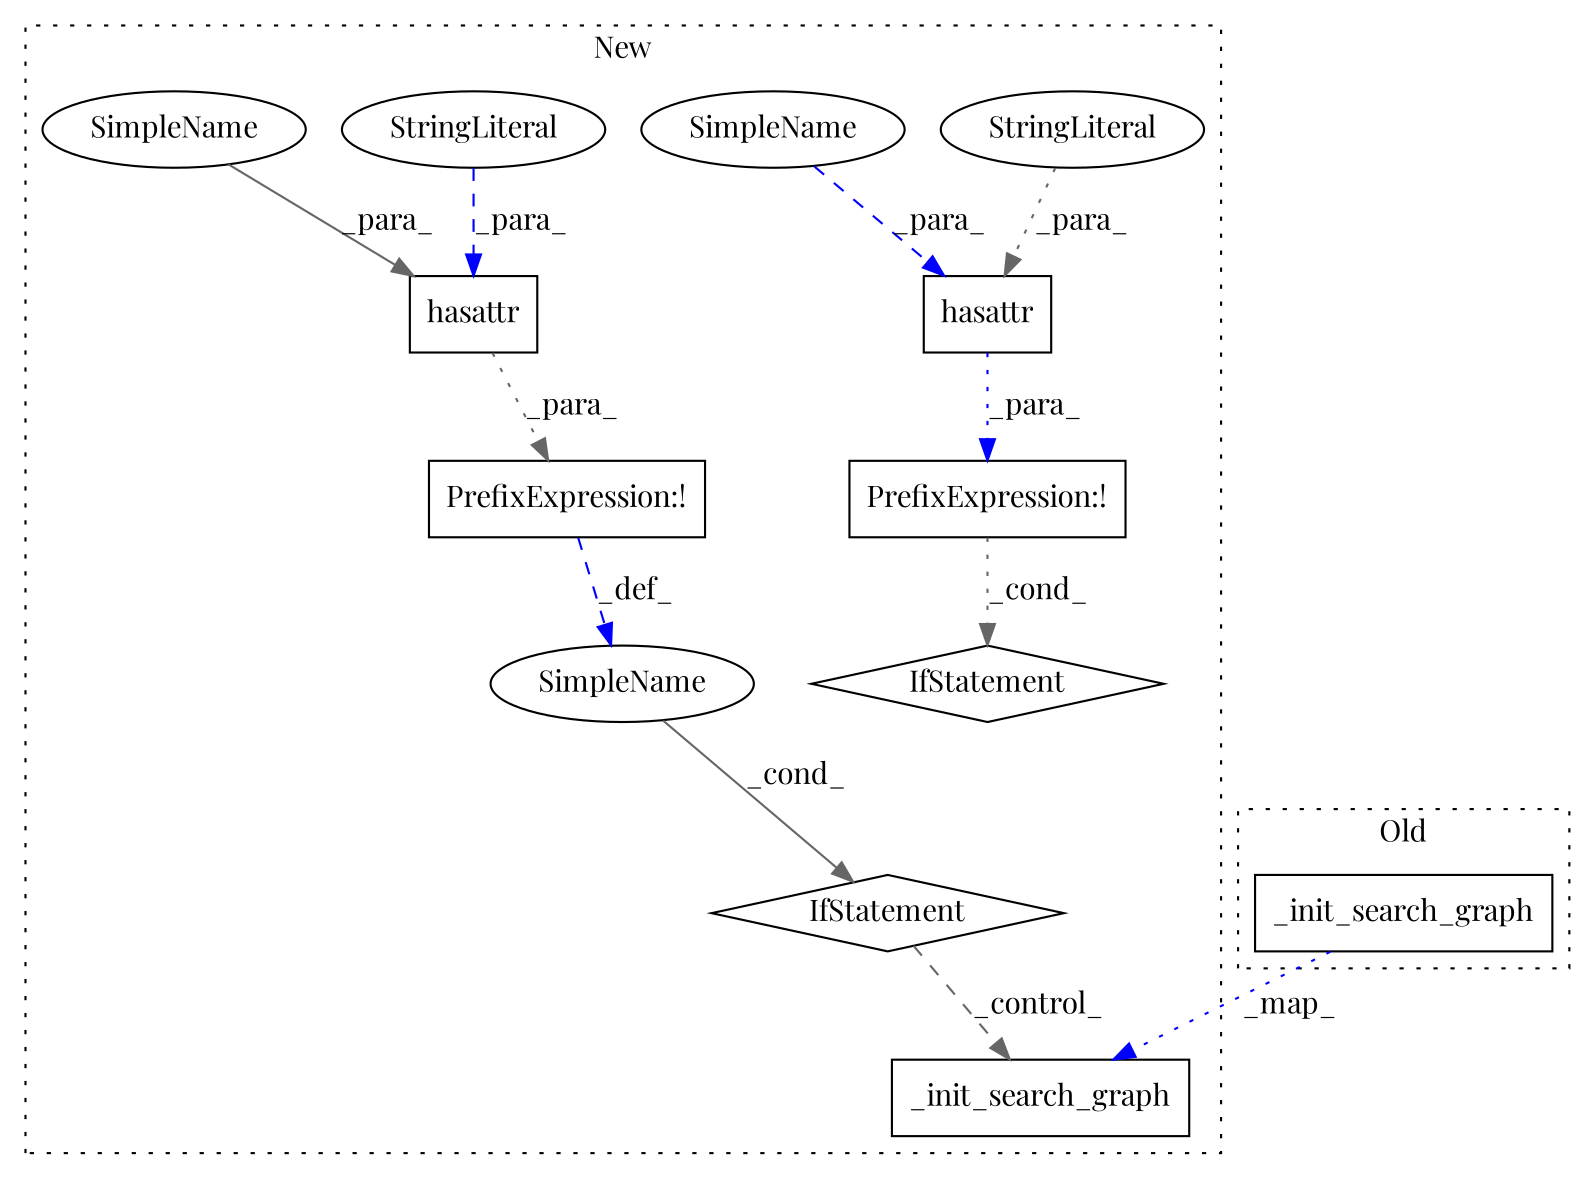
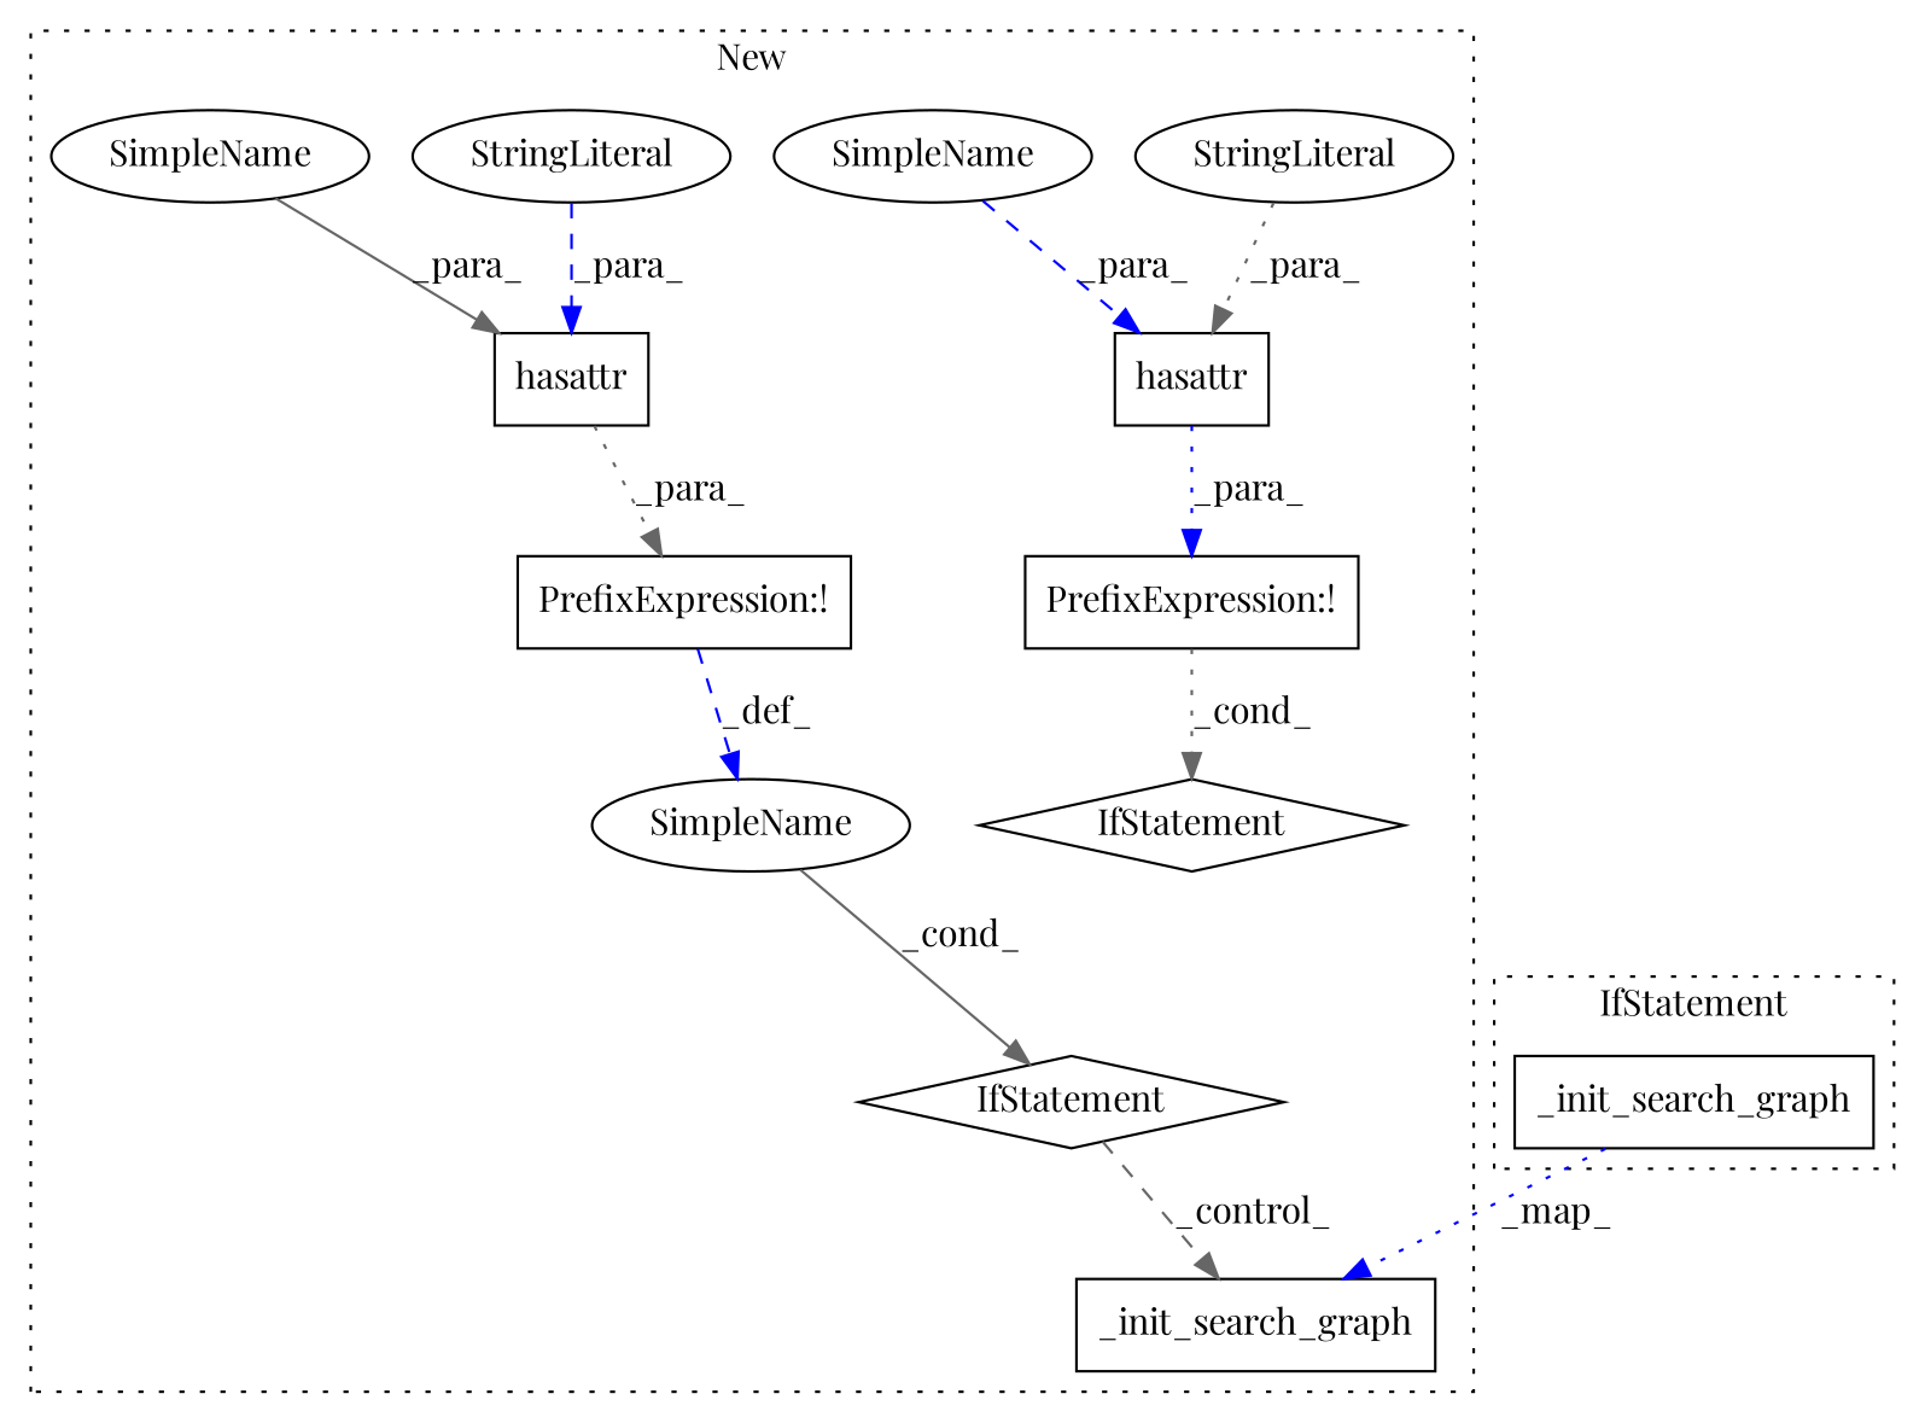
  digraph {
    fontname="Playfair Display"
    node [a=32 l=20 shape=box fontname="Playfair Display"]
    edge [color=gray40 style=dotted fontname="Playfair Display"]
    n1 [label=_init_search_graph s=24302]
    n2 [a=25 l="4,2" label=IfStatement s="24253,24287" shape=diamond]
    n3 [a=42 label=SimpleName shape=ellipse l=""]
    n4 [l="8,1" label=hasattr s="24258,24286"]
    n5 [a=45 l=15 label=StringLiteral s=24271 shape=ellipse]
    n6 [a=38 l=1 label="PrefixExpression:!" s=24257]
    n7 [l="8,1" label=hasattr s="24339,24370"]
    n8 [a=38 l=1 label="PrefixExpression:!" s=24338]
    n9 [a=25 l="4,2" label=IfStatement s="24334,24371" shape=diamond]
    n10 [a=45 l=18 label=StringLiteral s=24352 shape=ellipse]
    n11 [a=42 l=4 label=SimpleName s=24347 shape=ellipse]
    n12 [a=42 l=4 label=SimpleName s=24266 shape=ellipse]
    n13 [label=_init_search_graph s=24258]
    subgraph cluster_1 {
      label=New
      style=dotted
      n1
      n2
      n3
      n4
      n5
      n6
      n7
      n8
      n9
      n10
      n11
      n12
    }
    subgraph cluster_2 {
-     label=Old
+     label=IfStatement
      style=dotted
      n13
    }
    n2 -> n1 [label=_control_ style=dashed]
    n3 -> n2 [label=_cond_ style=solid]
    n4 -> n6 [label=_para_]
    n5 -> n4 [label=_para_ color=blue style=dashed]
    n6 -> n3 [label=_def_ color=blue style=dashed]
    n7 -> n8 [label=_para_ color=blue]
    n8 -> n9 [label=_cond_]
    n10 -> n7 [label=_para_]
    n11 -> n7 [label=_para_ color=blue style=dashed]
    n12 -> n4 [label=_para_ style=solid]
    n13 -> n1 [label=_map_ color=blue]
  }
